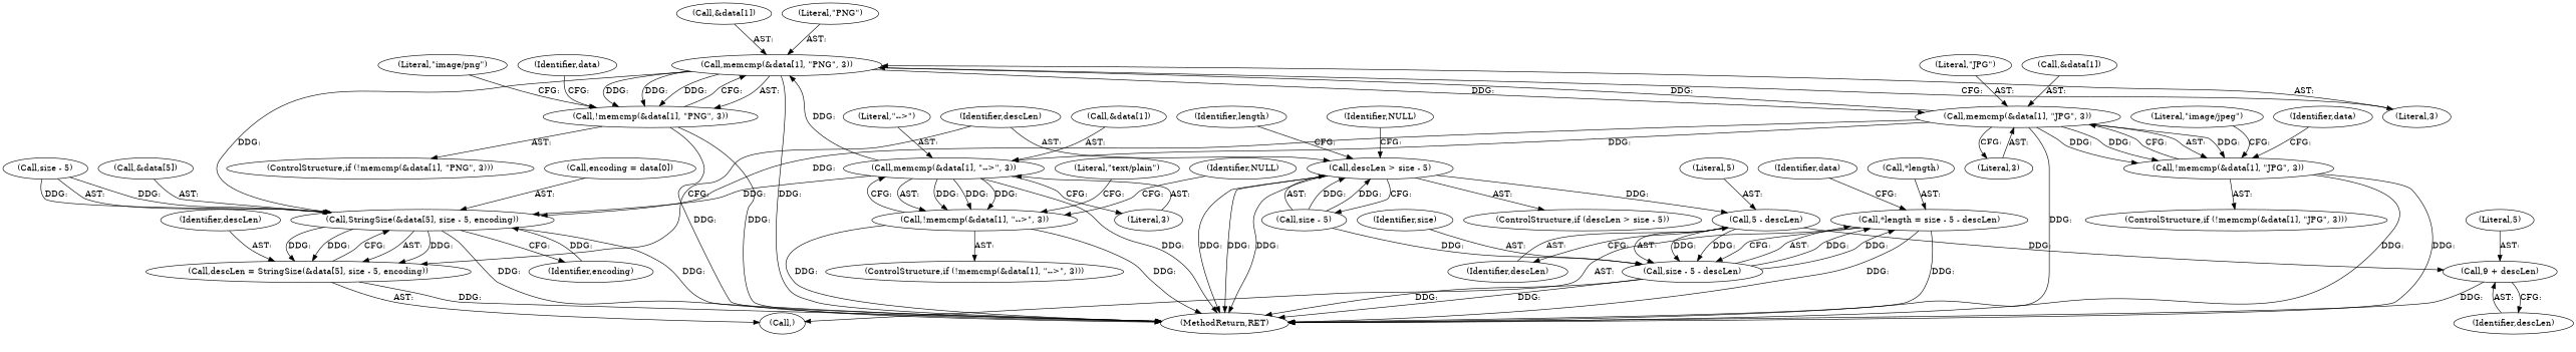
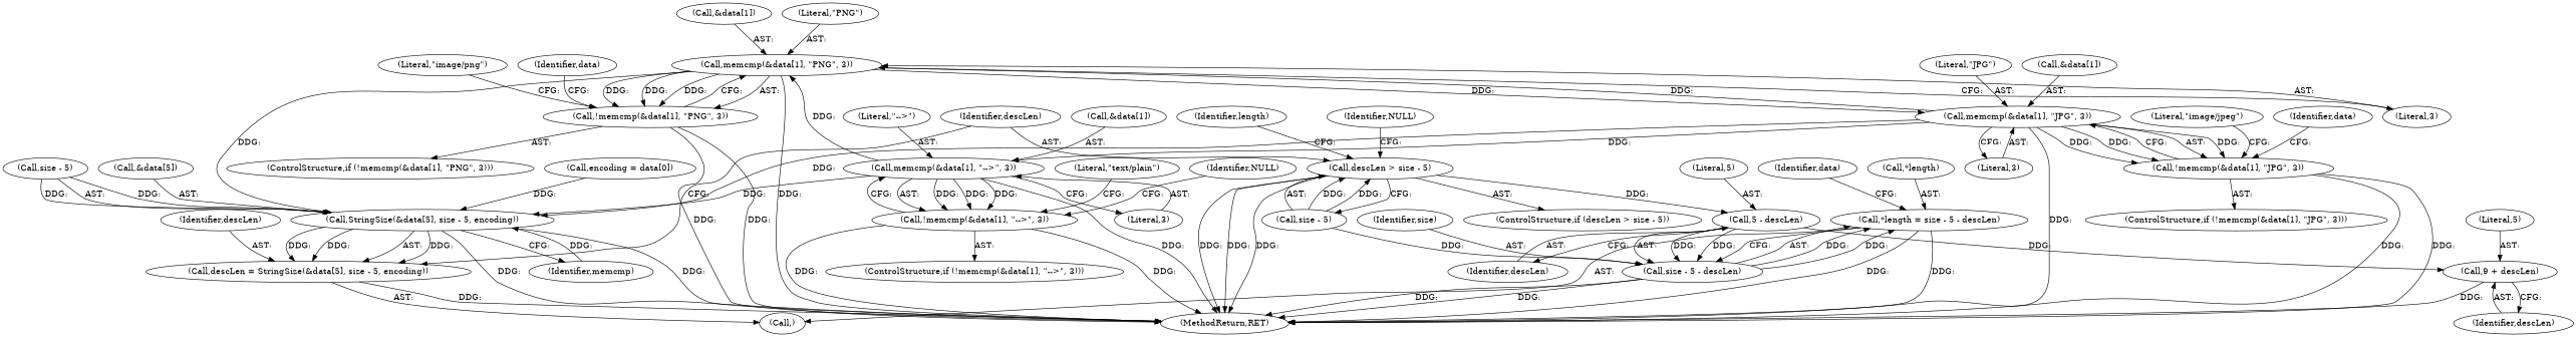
  digraph {
    n1 [label="(Call,memcmp(&data[1], \"PNG\", 3))"]
    n2 [label="(Call,memcmp(&data[1], \"JPG\", 3))"]
    n3 [label="(Call,!memcmp(&data[1], \"PNG\", 3))"]
    n4 [label="(Call,StringSize(&data[5], size - 5, encoding))"]
    n5 [label="(Literal,3)"]
    n6 [label="(MethodReturn,RET)"]
    n7 [label="(Call,memcmp(&data[1], \"-->\", 3))"]
    n8 [label="(Call,!memcmp(&data[1], \"JPG\", 3))"]
    n9 [label="(Literal,3)"]
    n10 [label="(ControlStructure,if (!memcmp(&data[1], \"PNG\", 3)))"]
    n11 [label="(Call,descLen = StringSize(&data[5], size - 5, encoding))"]
-   n12 [label="(Identifier,encoding)"]
+   n12 [label="(Identifier,memcmp)"]
    n13 [label="(Call,!memcmp(&data[1], \"-->\", 3))"]
    n14 [label="(Literal,3)"]
    n15 [label="(ControlStructure,if (!memcmp(&data[1], \"-->\", 3)))"]
    n16 [label="(ControlStructure,if (!memcmp(&data[1], \"JPG\", 3)))"]
    n17 [label="(Call,)"]
    n18 [label="(Call,descLen > size - 5)"]
    n19 [label="(Call,5 - descLen)"]
    n20 [label="(Call,size - 5)"]
    n21 [label="(ControlStructure,if (descLen > size - 5))"]
    n22 [label="(Call,size - 5 - descLen)"]
    n23 [label="(Call,9 + descLen)"]
    n24 [label="(Identifier,descLen)"]
    n25 [label="(Call,*length = size - 5 - descLen)"]
    n26 [label="(Identifier,descLen)"]
    n27 [label="(Identifier,descLen)"]
    n28 [label="(Identifier,descLen)"]
    n29 [label="(Literal,\"image/jpeg\")"]
    n30 [label="(Call,encoding = data[0])"]
    n31 [label="(Call,*length)"]
    n32 [label="(Literal,\"-->\")"]
    n33 [label="(Identifier,length)"]
    n34 [label="(Identifier,data)"]
    n35 [label="(Literal,\"image/png\")"]
    n36 [label="(Literal,\"JPG\")"]
    n37 [label="(Call,&data[1])"]
    n38 [label="(Call,&data[1])"]
    n39 [label="(Identifier,data)"]
    n40 [label="(Literal,\"PNG\")"]
    n41 [label="(Call,size - 5)"]
    n42 [label="(Identifier,size)"]
    n43 [label="(Literal,5)"]
    n44 [label="(Identifier,data)"]
    n45 [label="(Literal,5)"]
    n46 [label="(Call,&data[1])"]
    n47 [label="(Identifier,NULL)"]
    n48 [label="(Identifier,NULL)"]
    n49 [label="(Call,&data[5])"]
    n50 [label="(Literal,\"text/plain\")"]
    n1 -> n2 [label="DDG: "]
    n1 -> n3 [label="AST: "]
    n1 -> n3 [label="DDG: "]
    n1 -> n3 [label="DDG: "]
    n1 -> n3 [label="DDG: "]
    n1 -> n4 [label="DDG: "]
    n1 -> n5 [label="CFG: "]
    n1 -> n6 [label="DDG: "]
    n2 -> n1 [label="DDG: "]
    n2 -> n4 [label="DDG: "]
    n2 -> n6 [label="DDG: "]
    n2 -> n7 [label="DDG: "]
    n2 -> n8 [label="AST: "]
    n2 -> n8 [label="DDG: "]
    n2 -> n8 [label="DDG: "]
    n2 -> n8 [label="DDG: "]
    n2 -> n9 [label="CFG: "]
    n3 -> n1 [label="CFG: "]
    n3 -> n6 [label="DDG: "]
    n3 -> n6 [label="DDG: "]
    n3 -> n10 [label="AST: "]
    n4 -> n6 [label="DDG: "]
    n4 -> n6 [label="DDG: "]
    n4 -> n11 [label="AST: "]
    n4 -> n11 [label="DDG: "]
    n4 -> n11 [label="DDG: "]
    n4 -> n11 [label="DDG: "]
    n4 -> n12 [label="CFG: "]
    n5 -> n1 [label="AST: "]
    n7 -> n1 [label="DDG: "]
    n7 -> n4 [label="DDG: "]
    n7 -> n6 [label="DDG: "]
    n7 -> n13 [label="AST: "]
    n7 -> n13 [label="DDG: "]
    n7 -> n13 [label="DDG: "]
    n7 -> n13 [label="DDG: "]
    n7 -> n14 [label="CFG: "]
    n8 -> n2 [label="CFG: "]
    n8 -> n6 [label="DDG: "]
    n8 -> n6 [label="DDG: "]
    n8 -> n16 [label="AST: "]
    n9 -> n2 [label="AST: "]
-   n11 -> n4 [label="CFG: "]
    n11 -> n6 [label="DDG: "]
    n11 -> n17 [label="AST: "]
    n12 -> n4 [label="DDG: "]
    n13 -> n6 [label="DDG: "]
    n13 -> n6 [label="DDG: "]
    n13 -> n7 [label="CFG: "]
    n13 -> n15 [label="AST: "]
    n14 -> n7 [label="AST: "]
    n18 -> n6 [label="DDG: "]
    n18 -> n6 [label="DDG: "]
    n18 -> n6 [label="DDG: "]
    n18 -> n19 [label="DDG: "]
    n18 -> n20 [label="CFG: "]
    n18 -> n21 [label="AST: "]
    n19 -> n22 [label="AST: "]
    n19 -> n22 [label="DDG: "]
    n19 -> n22 [label="DDG: "]
    n19 -> n23 [label="DDG: "]
    n19 -> n24 [label="CFG: "]
    n20 -> n18 [label="AST: "]
    n20 -> n18 [label="DDG: "]
    n20 -> n18 [label="DDG: "]
    n20 -> n22 [label="DDG: "]
    n22 -> n6 [label="DDG: "]
    n22 -> n6 [label="DDG: "]
    n22 -> n25 [label="AST: "]
    n22 -> n25 [label="DDG: "]
    n22 -> n25 [label="DDG: "]
    n23 -> n6 [label="DDG: "]
    n23 -> n26 [label="CFG: "]
    n24 -> n19 [label="AST: "]
    n25 -> n6 [label="DDG: "]
    n25 -> n6 [label="DDG: "]
    n25 -> n17 [label="AST: "]
    n25 -> n22 [label="CFG: "]
    n26 -> n23 [label="AST: "]
    n27 -> n11 [label="CFG: "]
    n27 -> n18 [label="AST: "]
    n28 -> n11 [label="AST: "]
    n29 -> n8 [label="CFG: "]
-   n30 -> n4 [label="AST: "]
+   n30 -> n4 [label="DDG: "]
    n31 -> n25 [label="AST: "]
    n32 -> n7 [label="AST: "]
    n33 -> n18 [label="CFG: "]
    n34 -> n8 [label="CFG: "]
    n35 -> n3 [label="CFG: "]
    n36 -> n2 [label="AST: "]
    n37 -> n7 [label="AST: "]
    n38 -> n1 [label="AST: "]
    n39 -> n25 [label="CFG: "]
    n40 -> n1 [label="AST: "]
    n41 -> n4 [label="AST: "]
    n41 -> n4 [label="DDG: "]
    n41 -> n4 [label="DDG: "]
    n42 -> n22 [label="AST: "]
    n43 -> n23 [label="AST: "]
    n44 -> n3 [label="CFG: "]
    n45 -> n19 [label="AST: "]
    n46 -> n2 [label="AST: "]
    n47 -> n18 [label="CFG: "]
    n48 -> n13 [label="CFG: "]
    n49 -> n4 [label="AST: "]
    n50 -> n13 [label="CFG: "]
  }
